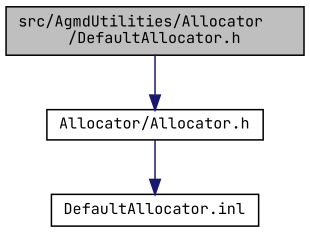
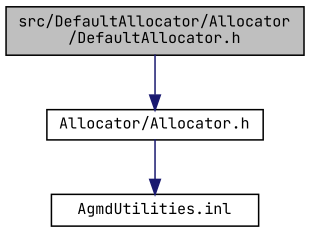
  digraph {
    fontname="JetBrains Mono"
    node [color=black fillcolor=white fontname="JetBrains Mono" fontsize=10 shape=record style=filled]
    edge [color=midnightblue fontname="JetBrains Mono" fontsize=10 labelfontname=Helvetica labelfontsize=10 style=solid]
-   n1 [fillcolor=grey75 fontcolor=black height=0.2 label="src/AgmdUtilities/Allocator\l/DefaultAllocator.h" width=0.4]
+   n1 [fillcolor=grey75 fontcolor=black height=0.2 label="src/DefaultAllocator/Allocator\l/DefaultAllocator.h" width=0.4]
    n2 [height=0.2 label="Allocator/Allocator.h" width=0.4]
-   n3 [height=0.2 label="DefaultAllocator.inl" width=0.4]
+   n3 [height=0.2 label="AgmdUtilities.inl" width=0.4]
    n1 -> n2
    n2 -> n3
  }
